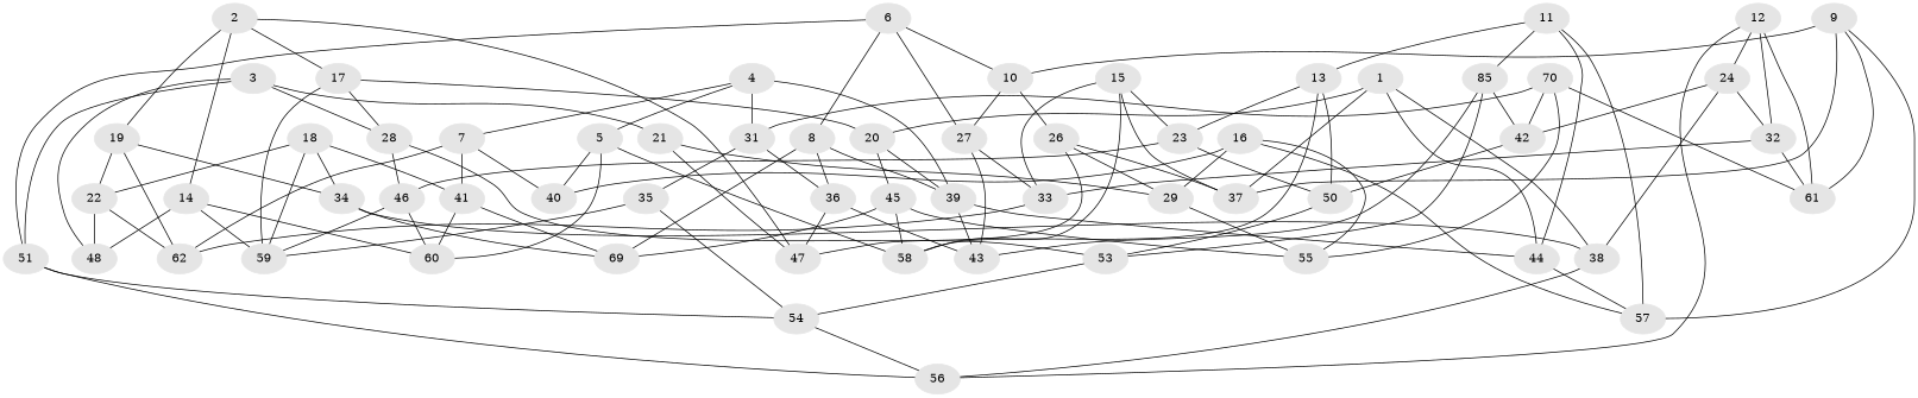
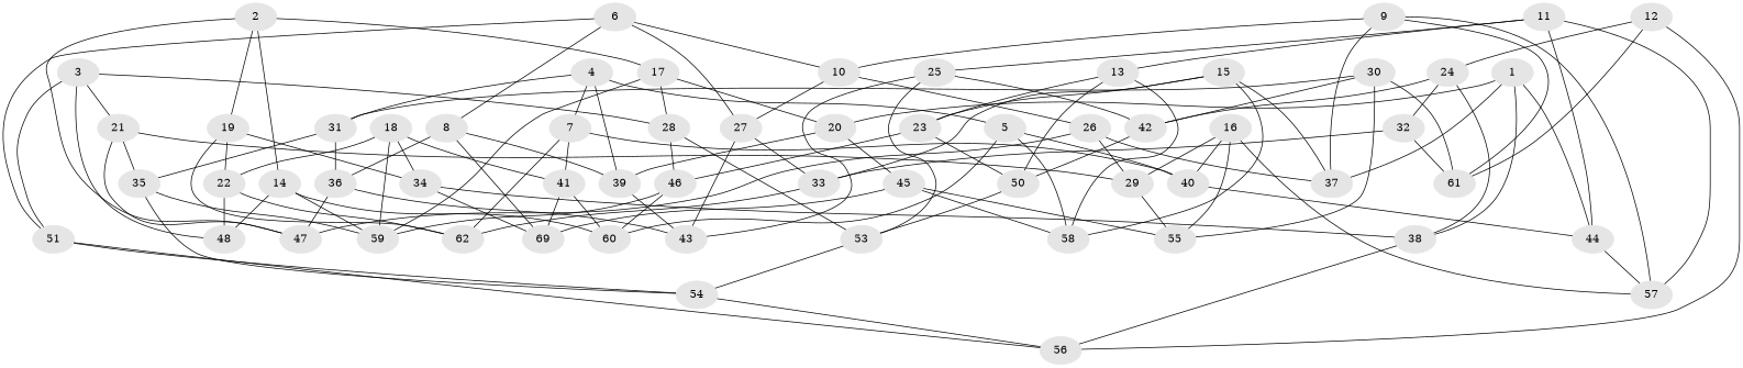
  graph {
    node [color=gray90 style=filled]
    1
    20
    37
    38
    44
    39
    45
    56
    57
    2
    14
    17
    19
    47
    48
    60
    59
    28
    n19 [label=62]
    22
    34
    3
    21
    51
    29
    35
    46
    53
    54
    4
    5
    7
    31
    40
    58
    41
    36
    43
    6
    8
    10
    27
    n43 [label=69]
    26
    33
    9
    61
    11
    13
-   25 [label=85]
+   25
    23
    50
    42
    12
    24
    32
    15
    16
    55
    18
-   30 [label=70]
+   30
    1 -- 20
    1 -- 37
    1 -- 38
    1 -- 44
    20 -- 39
    20 -- 45
    38 -- 56
    44 -- 57
    39 -- 43
    45 -- 58
    45 -- n43
    45 -- 55
    2 -- 14
    2 -- 17
    2 -- 19
    2 -- 47
    14 -- 48
    14 -- 60
    14 -- 59
    17 -- 20
    17 -- 59
    17 -- 28
    19 -- n19
    19 -- 22
    19 -- 34
    28 -- 46
    28 -- 53
    22 -- 48
    22 -- n19
    34 -- 38
    34 -- n43
    3 -- 48
    3 -- 28
    3 -- 21
    3 -- 51
    21 -- 47
    21 -- 29
+   21 -- 35
    51 -- 56
    51 -- 54
    29 -- 55
    35 -- 59
    35 -- 54
    46 -- 60
    46 -- 59
    53 -- 54
    54 -- 56
    4 -- 39
    4 -- 5
    4 -- 7
    4 -- 31
    5 -- 60
    5 -- 40
    5 -- 58
    7 -- n19
    7 -- 40
    7 -- 41
    31 -- 35
    31 -- 36
-   39 -- 44
+   40 -- 44
    41 -- 60
    41 -- n43
    36 -- 47
    36 -- 43
    6 -- 51
    6 -- 8
    6 -- 10
    6 -- 27
    8 -- 39
    8 -- 36
    8 -- n43
    10 -- 27
    10 -- 26
    27 -- 43
    27 -- 33
    26 -- 37
    26 -- 47
    26 -- 29
    33 -- n19
    9 -- 37
    9 -- 57
    9 -- 10
    9 -- 61
    11 -- 44
    11 -- 57
    11 -- 13
    11 -- 25
    13 -- 58
    13 -- 23
    13 -- 50
    25 -- 53
    25 -- 43
    25 -- 42
    23 -- 46
    23 -- 50
    50 -- 53
    42 -- 50
    12 -- 56
    12 -- 61
    12 -- 24
-   12 -- 32
    24 -- 38
    24 -- 42
    24 -- 32
    32 -- 33
    32 -- 61
    15 -- 37
    15 -- 58
    15 -- 33
    15 -- 23
    16 -- 57
    16 -- 29
    16 -- 40
    16 -- 55
    18 -- 59
    18 -- 22
    18 -- 34
    18 -- 41
    30 -- 31
    30 -- 61
    30 -- 42
    30 -- 55
  }
